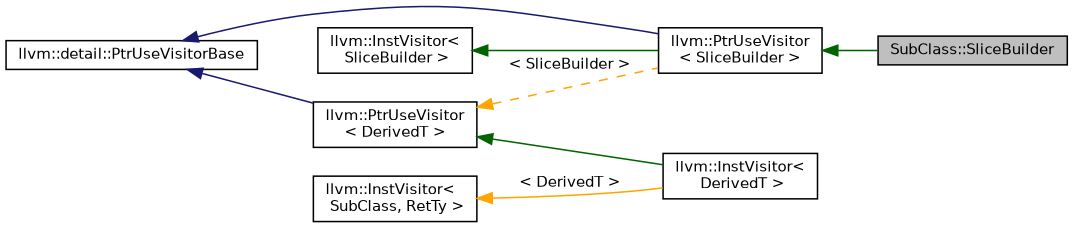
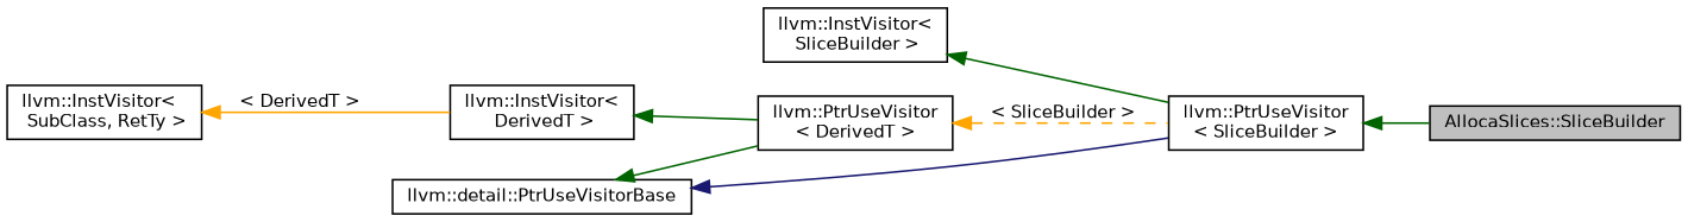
  digraph {
    rankdir=LR
    node [color=black fontname=Helvetica fontsize=10 shape=record]
    edge [color=darkgreen dir=back fontname=Helvetica fontsize=10 labelfontname=Helvetica labelfontsize=10 style=solid]
-   n1 [fillcolor=grey75 fontcolor=black height=0.2 label="SubClass::SliceBuilder" style=filled width=0.4]
+   n1 [fillcolor=grey75 fontcolor=black height=0.2 label="AllocaSlices::SliceBuilder" style=filled width=0.4]
    n2 [height=0.2 label="llvm::PtrUseVisitor\l\< SliceBuilder \>" width=0.4]
    n3 [height=0.2 label="llvm::InstVisitor\<\l SliceBuilder \>" width=0.4]
    n4 [height=0.2 label="llvm::InstVisitor\<\l SubClass, RetTy \>" width=0.4]
    n5 [height=0.2 label="llvm::InstVisitor\<\l DerivedT \>" width=0.4]
    n6 [height=0.2 label="llvm::PtrUseVisitor\l\< DerivedT \>" width=0.4]
    n7 [height=0.2 label="llvm::detail::PtrUseVisitorBase" width=0.4]
    n2 -> n1
    n3 -> n2
    n4 -> n5 [color=orange label=" \< DerivedT \>"]
-   n6 -> n5
+   n5 -> n6
    n6 -> n2 [color=orange label=" \< SliceBuilder \>" style=dashed]
    n7 -> n2 [color=midnightblue]
-   n7 -> n6 [color=midnightblue]
+   n7 -> n6
  }
